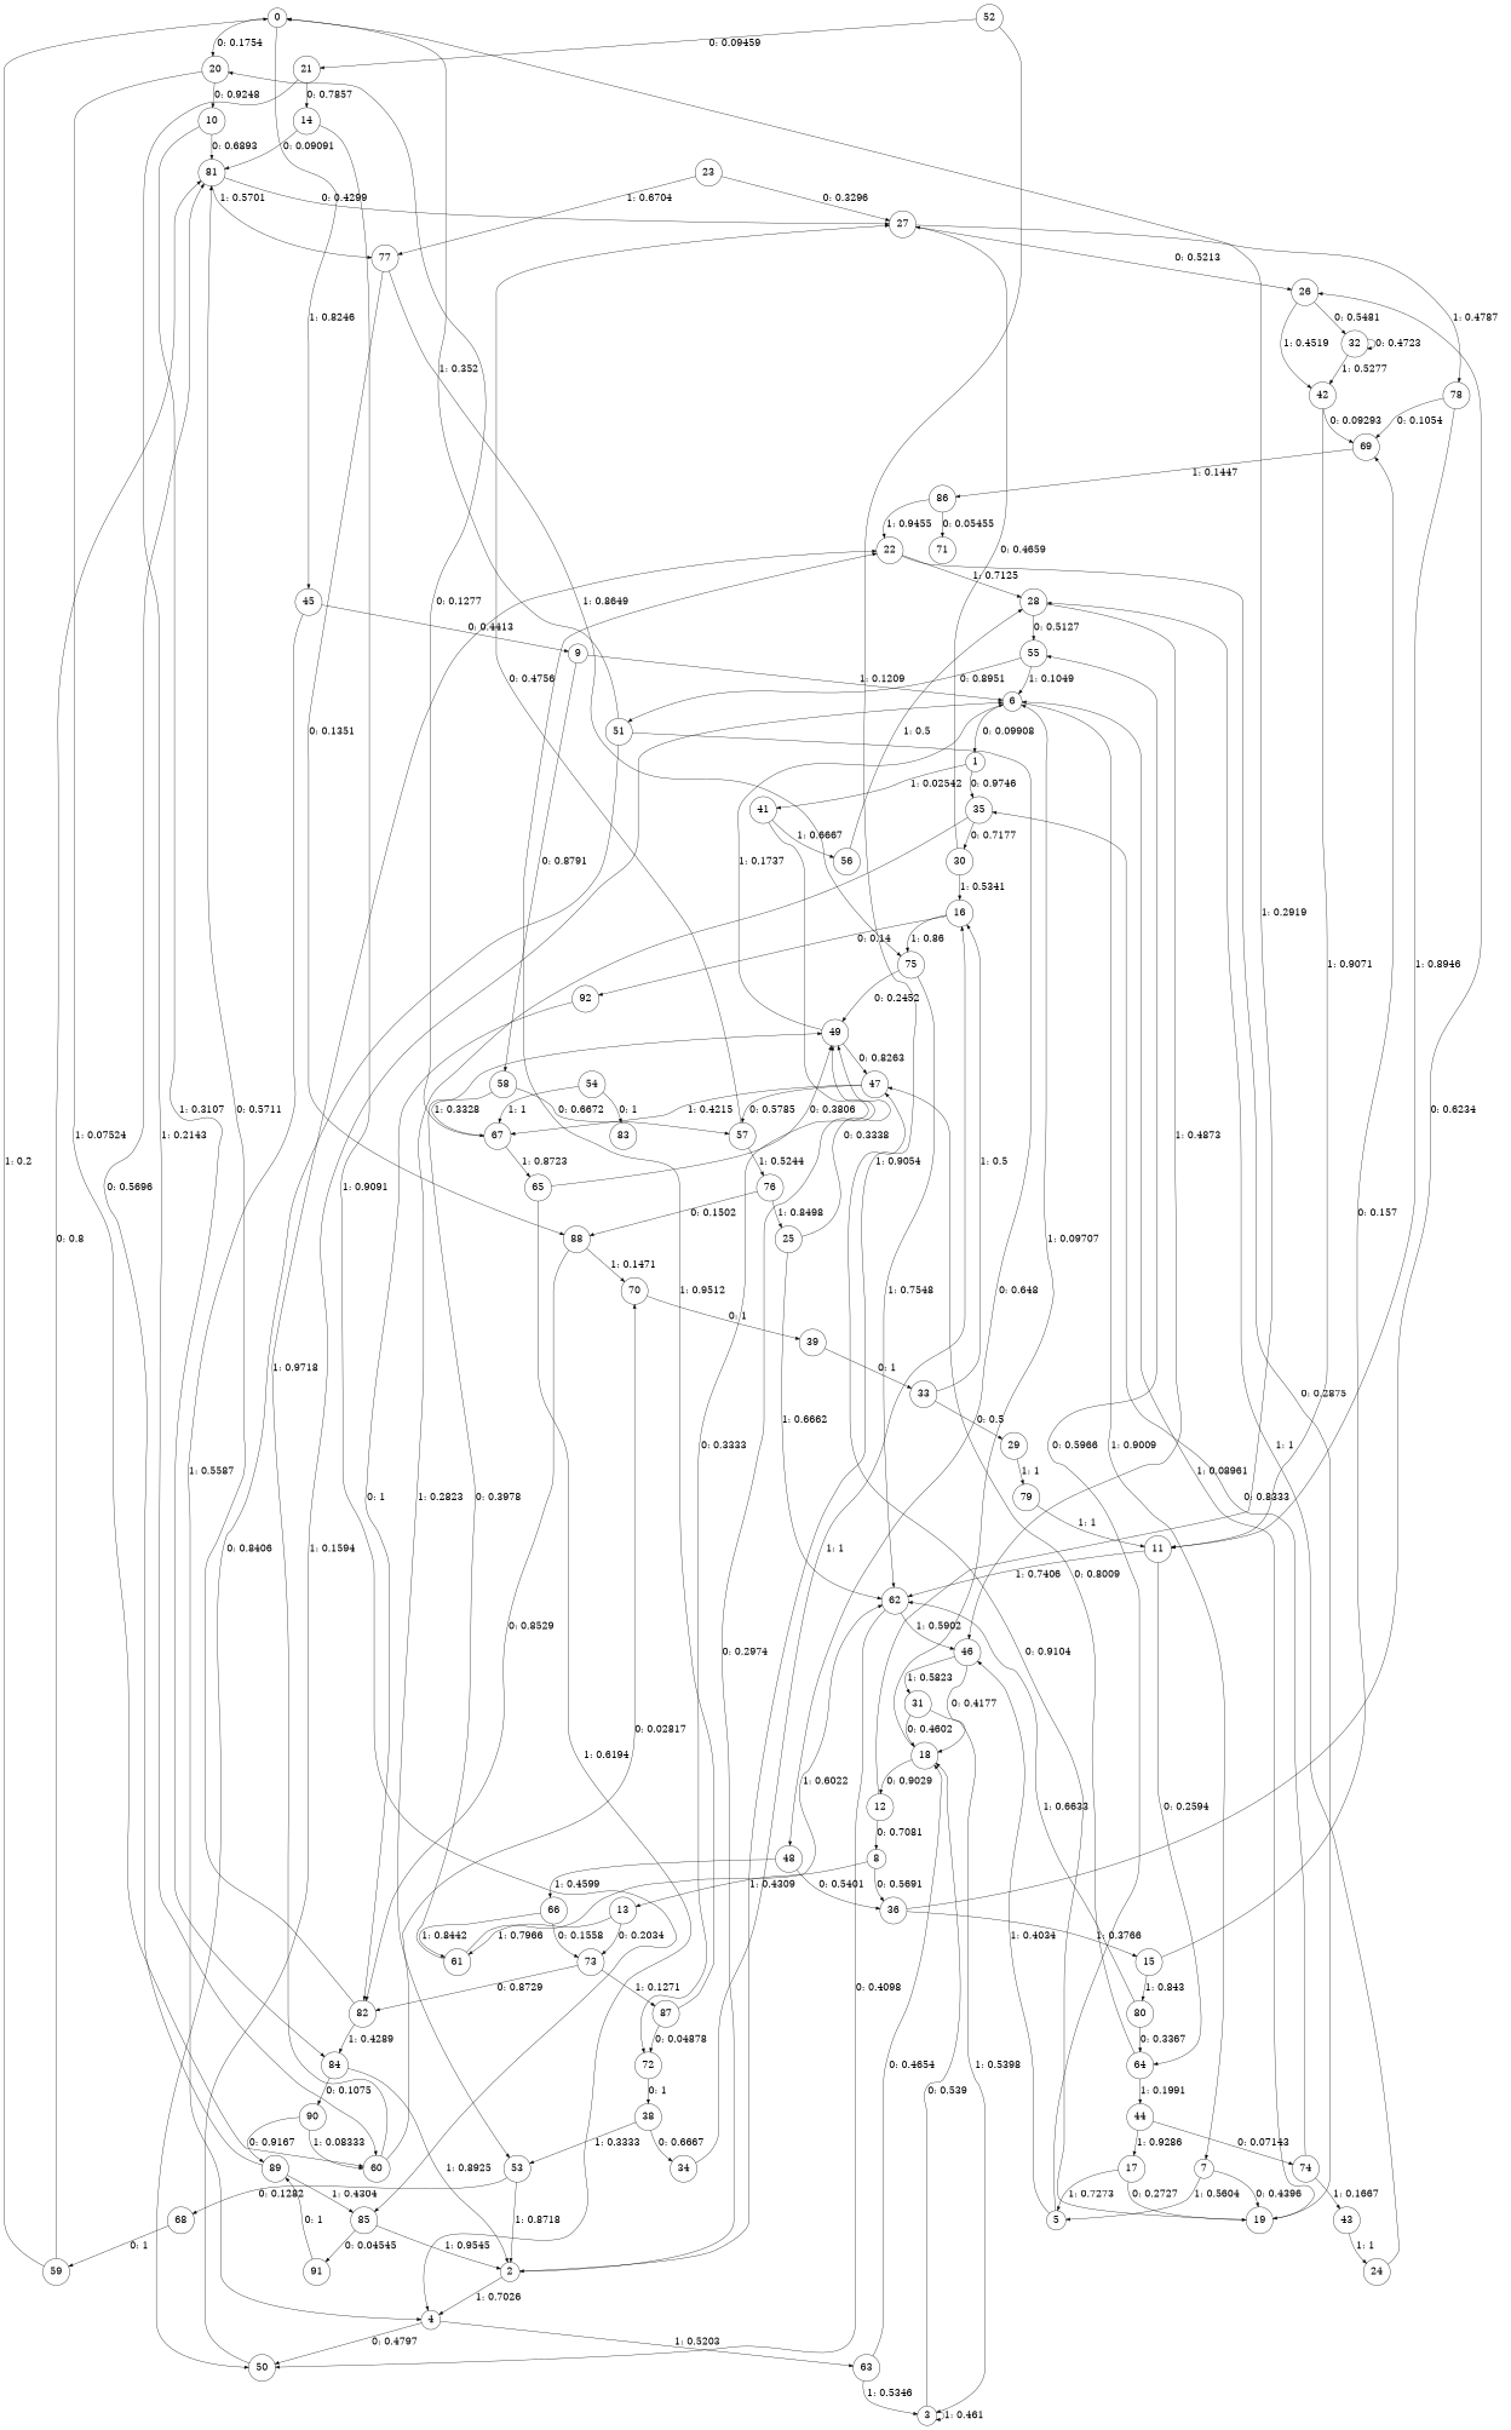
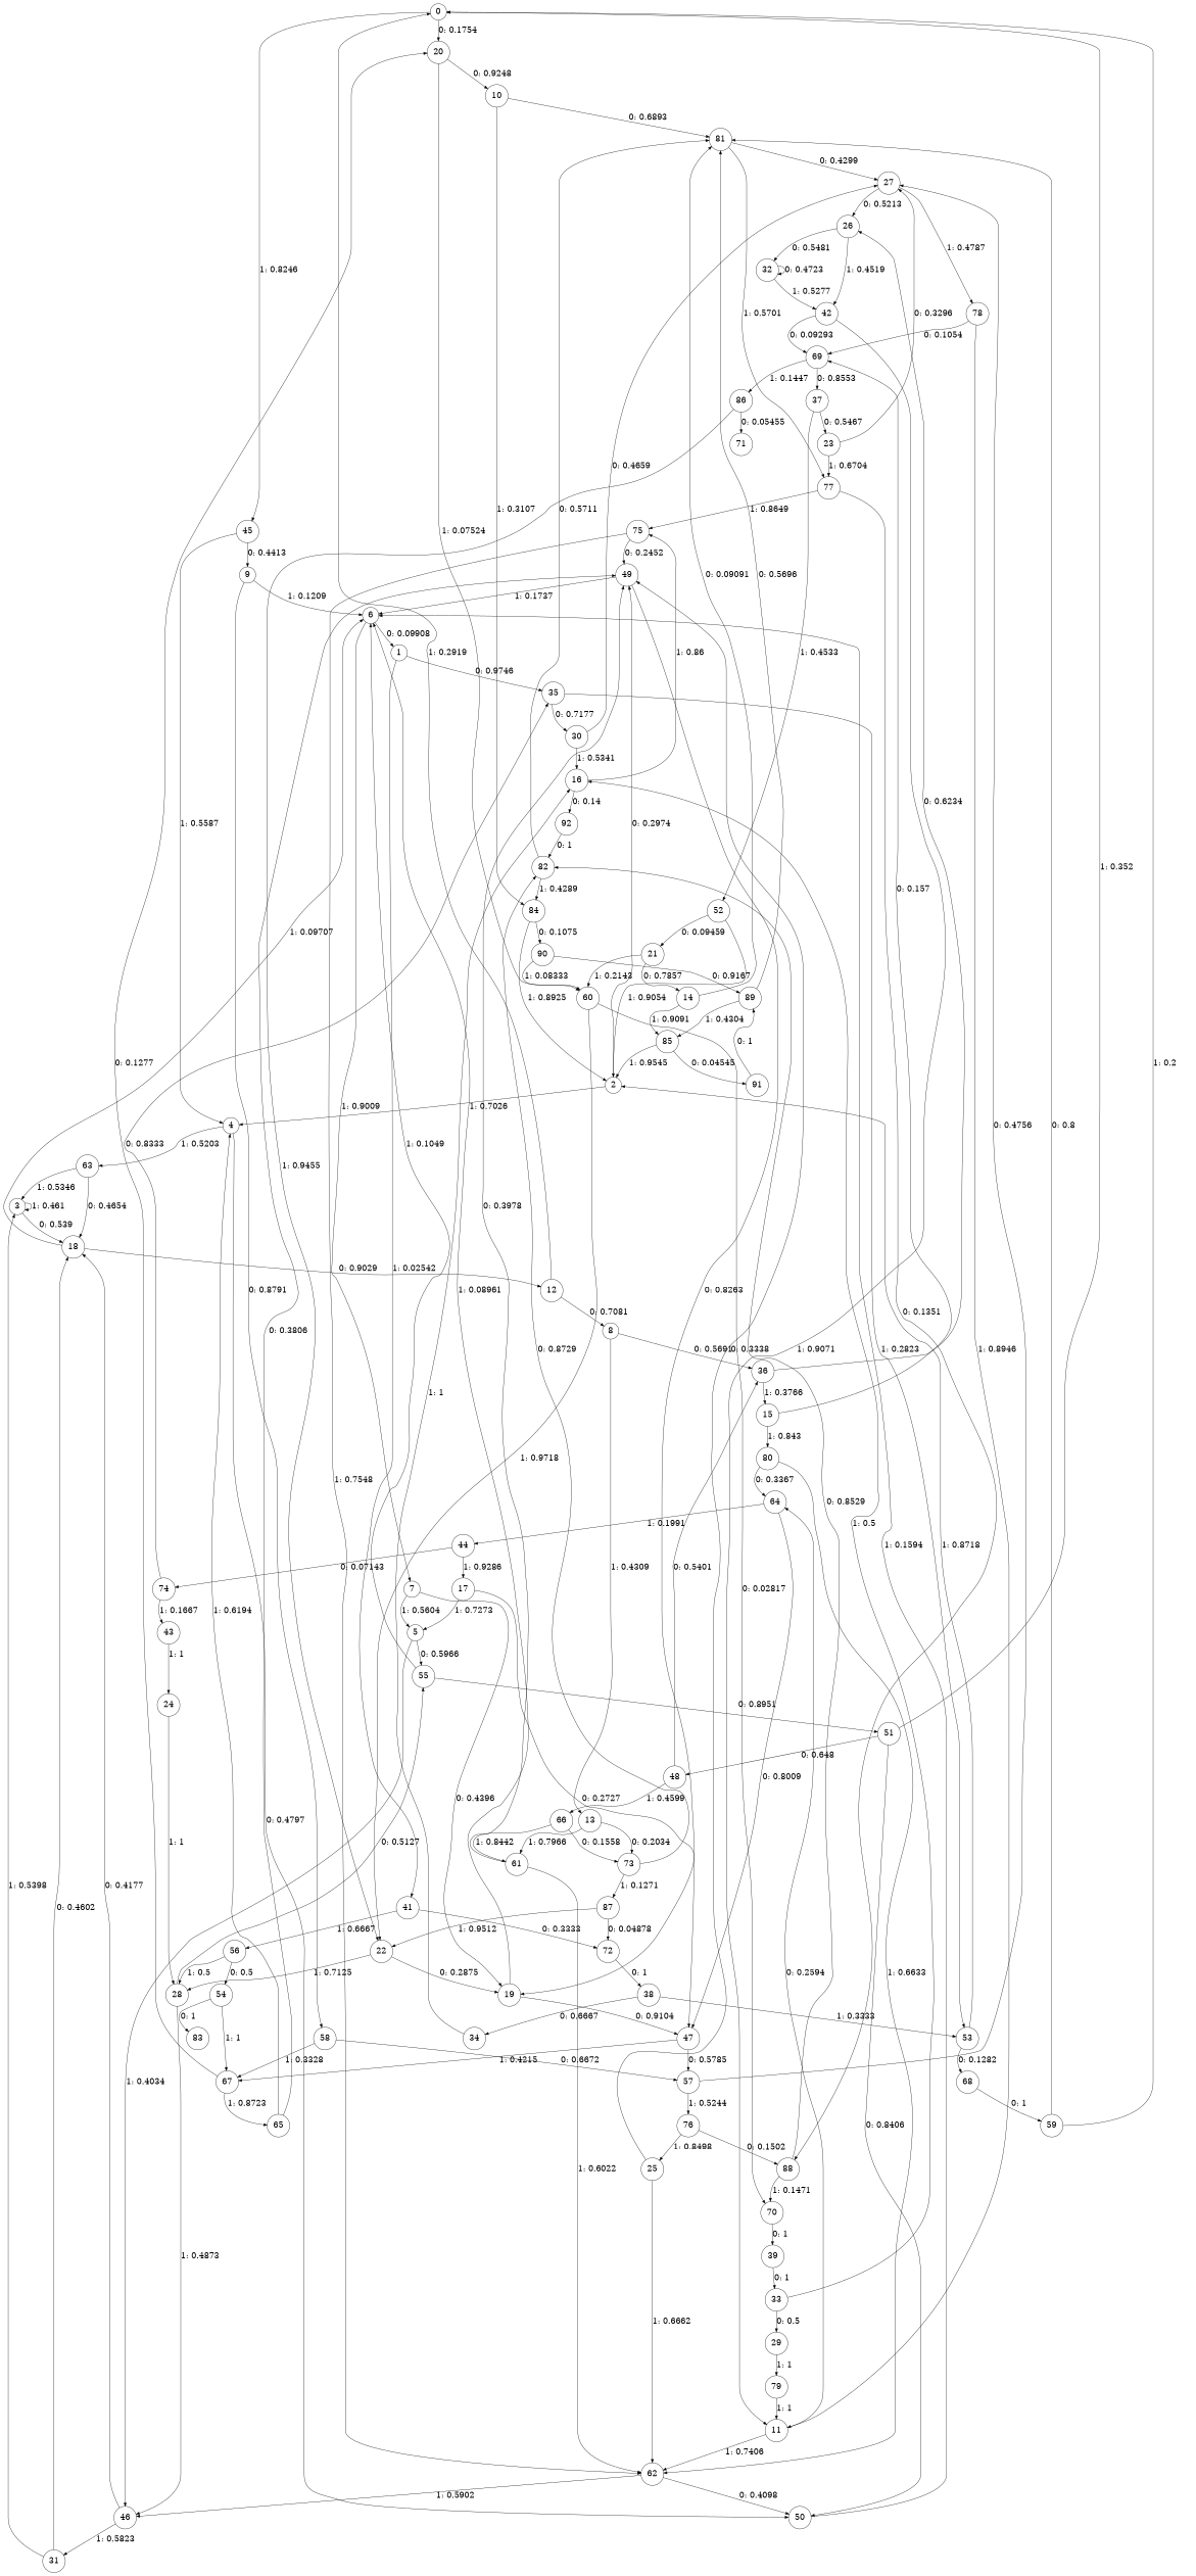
  digraph {
    node [fontsize=24 shape=circle]
    edge [fontsize=24]
    0
    20
    45
    10
    60
    4
    9
    81
    84
    22
    70
    50
    63
    6
    58
    1
    35
    41
    30
    53
    72
    56
    27
    16
    2
    68
    38
    28
    54
    49
    47
    7
    57
    67
    3
    18
    12
    8
    51
    48
    5
    55
    46
    31
    19
    36
    13
    15
    26
    73
    61
    69
    80
    32
    42
    82
    87
    62
    76
    65
    77
    90
    78
    75
    88
    89
    11
    64
    44
    17
    74
    14
    85
    91
+   37
    86
    23
    52
    71
    92
    39
    21
    24
    25
    29
    79
    33
    34
    59
    83
    43
    66
    0 -> 20 [label="0: 0.1754   "]
    0 -> 45 [label="1: 0.8246   "]
    20 -> 10 [label="0: 0.9248   "]
    20 -> 60 [label="1: 0.07524  "]
    45 -> 4 [label="1: 0.5587   "]
    45 -> 9 [label="0: 0.4413   "]
    10 -> 81 [label="0: 0.6893   "]
    10 -> 84 [label="1: 0.3107   "]
    60 -> 22 [label="1: 0.9718   "]
    60 -> 70 [label="0: 0.02817  "]
    4 -> 50 [label="0: 0.4797   "]
    4 -> 63 [label="1: 0.5203   "]
    9 -> 6 [label="1: 0.1209   "]
    9 -> 58 [label="0: 0.8791   "]
    81 -> 27 [label="0: 0.4299   "]
    81 -> 77 [label="1: 0.5701   "]
    84 -> 2 [label="1: 0.8925   "]
    84 -> 90 [label="0: 0.1075   "]
    22 -> 28 [label="1: 0.7125   "]
    22 -> 19 [label="0: 0.2875   "]
    70 -> 39 [label="0: 1        "]
    50 -> 6 [label="1: 0.1594   "]
    63 -> 3 [label="1: 0.5346   "]
    63 -> 18 [label="0: 0.4654   "]
    6 -> 1 [label="0: 0.09908  "]
    6 -> 7 [label="1: 0.9009   "]
    58 -> 57 [label="0: 0.6672   "]
    58 -> 67 [label="1: 0.3328   "]
    1 -> 35 [label="0: 0.9746   "]
    1 -> 41 [label="1: 0.02542  "]
    35 -> 30 [label="0: 0.7177   "]
    35 -> 53 [label="1: 0.2823   "]
    41 -> 72 [label="0: 0.3333   "]
    41 -> 56 [label="1: 0.6667   "]
    30 -> 27 [label="0: 0.4659   "]
    30 -> 16 [label="1: 0.5341   "]
    53 -> 2 [label="1: 0.8718   "]
    53 -> 68 [label="0: 0.1282   "]
    72 -> 38 [label="0: 1        "]
    56 -> 28 [label="1: 0.5      "]
+   56 -> 54 [label="0: 0.5      "]
    27 -> 26 [label="0: 0.5213   "]
    27 -> 78 [label="1: 0.4787   "]
    16 -> 75 [label="1: 0.86     "]
    16 -> 92 [label="0: 0.14     "]
    2 -> 4 [label="1: 0.7026   "]
    2 -> 49 [label="0: 0.2974   "]
    68 -> 59 [label="0: 1        "]
    38 -> 53 [label="1: 0.3333   "]
    38 -> 34 [label="0: 0.6667   "]
    28 -> 55 [label="0: 0.5127   "]
    28 -> 46 [label="1: 0.4873   "]
    54 -> 67 [label="1: 1        "]
    54 -> 83 [label="0: 1        "]
    49 -> 6 [label="1: 0.1737   "]
    49 -> 47 [label="0: 0.8263   "]
    47 -> 57 [label="0: 0.5785   "]
    47 -> 67 [label="1: 0.4215   "]
    7 -> 5 [label="1: 0.5604   "]
    7 -> 19 [label="0: 0.4396   "]
    57 -> 27 [label="0: 0.4756   "]
    57 -> 76 [label="1: 0.5244   "]
    67 -> 20 [label="0: 0.1277   "]
    67 -> 65 [label="1: 0.8723   "]
    3 -> 3 [label="1: 0.461    "]
    3 -> 18 [label="0: 0.539    "]
    18 -> 6 [label="1: 0.09707  "]
    18 -> 12 [label="0: 0.9029   "]
    12 -> 0 [label="1: 0.2919   "]
    12 -> 8 [label="0: 0.7081   "]
    8 -> 36 [label="0: 0.5691   "]
    8 -> 13 [label="1: 0.4309   "]
    51 -> 0 [label="1: 0.352    "]
    51 -> 50 [label="0: 0.8406   "]
    51 -> 48 [label="0: 0.648    "]
    48 -> 36 [label="0: 0.5401   "]
    48 -> 66 [label="1: 0.4599   "]
    5 -> 55 [label="0: 0.5966   "]
    5 -> 46 [label="1: 0.4034   "]
    55 -> 6 [label="1: 0.1049   "]
    55 -> 51 [label="0: 0.8951   "]
    46 -> 18 [label="0: 0.4177   "]
    46 -> 31 [label="1: 0.5823   "]
    31 -> 3 [label="1: 0.5398   "]
    31 -> 18 [label="0: 0.4602   "]
    19 -> 6 [label="1: 0.08961  "]
    19 -> 47 [label="0: 0.9104   "]
    36 -> 15 [label="1: 0.3766   "]
    36 -> 26 [label="0: 0.6234   "]
    13 -> 73 [label="0: 0.2034   "]
    13 -> 61 [label="1: 0.7966   "]
    15 -> 69 [label="0: 0.157    "]
    15 -> 80 [label="1: 0.843    "]
    26 -> 32 [label="0: 0.5481   "]
    26 -> 42 [label="1: 0.4519   "]
    73 -> 82 [label="0: 0.8729   "]
    73 -> 87 [label="1: 0.1271   "]
    61 -> 49 [label="0: 0.3978   "]
    61 -> 62 [label="1: 0.6022   "]
+   69 -> 37 [label="0: 0.8553   "]
    69 -> 86 [label="1: 0.1447   "]
    80 -> 62 [label="1: 0.6633   "]
    80 -> 64 [label="0: 0.3367   "]
    32 -> 32 [label="0: 0.4723   "]
    32 -> 42 [label="1: 0.5277   "]
    42 -> 69 [label="0: 0.09293  "]
    42 -> 11 [label="1: 0.9071   "]
    82 -> 81 [label="0: 0.5711   "]
    82 -> 84 [label="1: 0.4289   "]
    87 -> 22 [label="1: 0.9512   "]
    87 -> 72 [label="0: 0.04878  "]
    62 -> 50 [label="0: 0.4098   "]
    62 -> 46 [label="1: 0.5902   "]
    76 -> 88 [label="0: 0.1502   "]
    76 -> 25 [label="1: 0.8498   "]
    65 -> 4 [label="1: 0.6194   "]
    65 -> 49 [label="0: 0.3806   "]
    77 -> 75 [label="1: 0.8649   "]
    77 -> 88 [label="0: 0.1351   "]
    90 -> 60 [label="1: 0.08333  "]
    90 -> 89 [label="0: 0.9167   "]
    78 -> 69 [label="0: 0.1054   "]
    78 -> 11 [label="1: 0.8946   "]
    75 -> 49 [label="0: 0.2452   "]
    75 -> 62 [label="1: 0.7548   "]
    88 -> 70 [label="1: 0.1471   "]
    88 -> 82 [label="0: 0.8529   "]
    89 -> 81 [label="0: 0.5696   "]
    89 -> 85 [label="1: 0.4304   "]
    11 -> 62 [label="1: 0.7406   "]
    11 -> 64 [label="0: 0.2594   "]
    64 -> 47 [label="0: 0.8009   "]
    64 -> 44 [label="1: 0.1991   "]
    44 -> 17 [label="1: 0.9286   "]
    44 -> 74 [label="0: 0.07143  "]
    17 -> 5 [label="1: 0.7273   "]
    17 -> 19 [label="0: 0.2727   "]
    74 -> 35 [label="0: 0.8333   "]
    74 -> 43 [label="1: 0.1667   "]
    14 -> 81 [label="0: 0.09091  "]
    14 -> 85 [label="1: 0.9091   "]
    85 -> 2 [label="1: 0.9545   "]
    85 -> 91 [label="0: 0.04545  "]
    91 -> 89 [label="0: 1        "]
+   37 -> 23 [label="0: 0.5467   "]
+   37 -> 52 [label="1: 0.4533   "]
    86 -> 22 [label="1: 0.9455   "]
    86 -> 71 [label="0: 0.05455  "]
    23 -> 27 [label="0: 0.3296   "]
    23 -> 77 [label="1: 0.6704   "]
    52 -> 2 [label="1: 0.9054   "]
    52 -> 21 [label="0: 0.09459  "]
    92 -> 82 [label="0: 1        "]
    39 -> 33 [label="0: 1        "]
    21 -> 60 [label="1: 0.2143   "]
    21 -> 14 [label="0: 0.7857   "]
    24 -> 28 [label="1: 1        "]
    25 -> 49 [label="0: 0.3338   "]
    25 -> 62 [label="1: 0.6662   "]
    29 -> 79 [label="1: 1        "]
    79 -> 11 [label="1: 1        "]
    33 -> 16 [label="1: 0.5      "]
    33 -> 29 [label="0: 0.5      "]
    34 -> 16 [label="1: 1        "]
    59 -> 0 [label="1: 0.2      "]
    59 -> 81 [label="0: 0.8      "]
    43 -> 24 [label="1: 1        "]
    66 -> 73 [label="0: 0.1558   "]
    66 -> 61 [label="1: 0.8442   "]
  }
